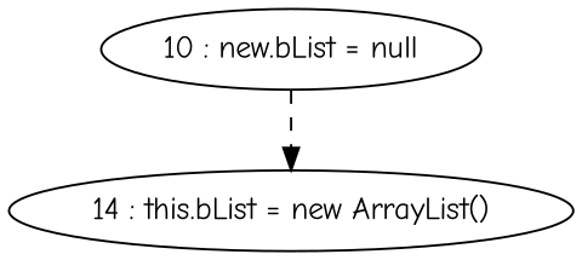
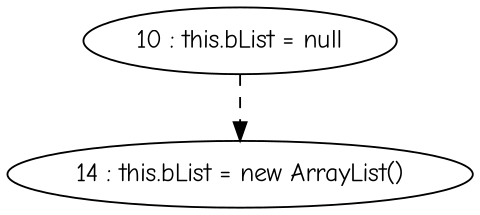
  digraph {
    fontname="Comic Neue"
    node [fontname="Comic Neue"]
-   "10 : this.bList = null" [label="10 : new.bList = null"]
+   "10 : this.bList = null"
    "14 : this.bList = new ArrayList()"
    "10 : this.bList = null" -> "14 : this.bList = new ArrayList()" [style=dashed fontname="Comic Neue"]
  }
